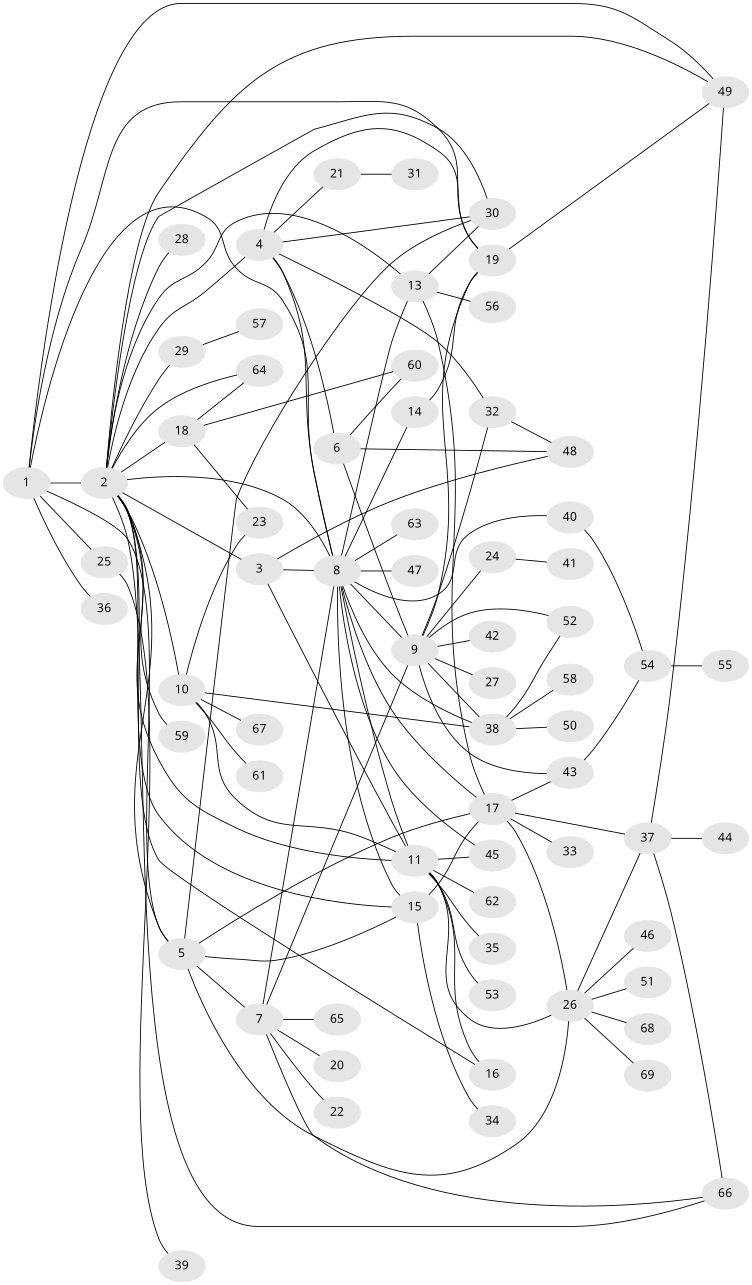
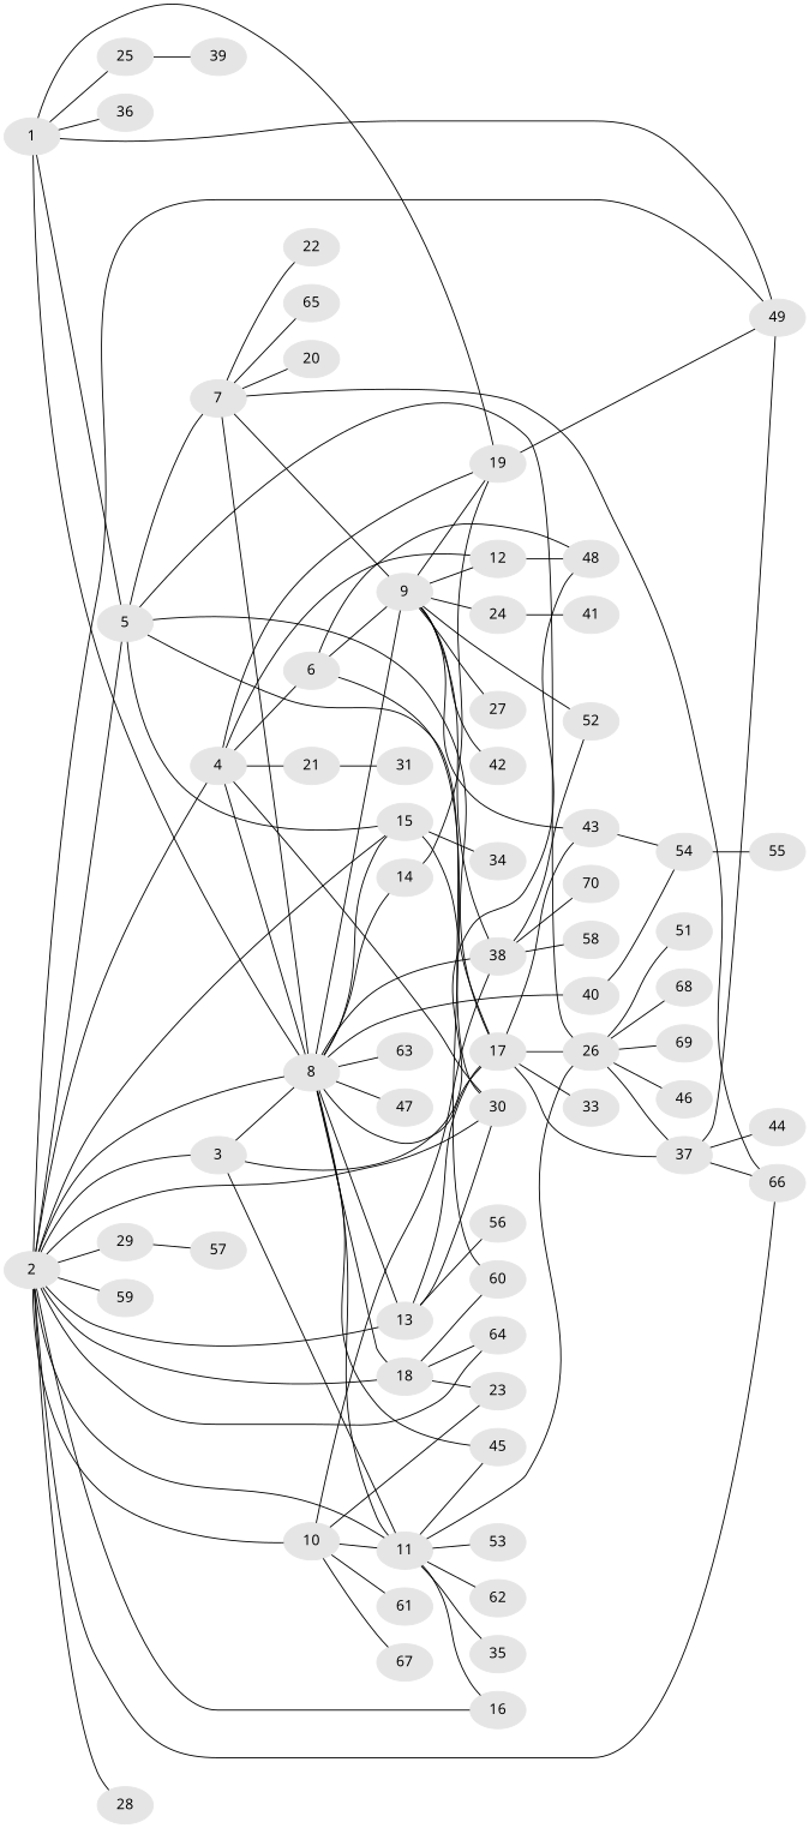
  graph {
    fontname="Noto Sans"
    rankdir=LR
    node [color=gray90 fontname="Noto Sans" style=filled]
    edge [fontname="Noto Sans" weight=1.0]
    1
    2
    5
    8
    19
    25
    36
    49
    3
    4
    10
    11
    13
    15
    16
    18
    28
    29
    30
    59
    64
    66
    7
    17
    26
    9
    14
    38
    40
    45
    47
    63
    39
    48
    6
-   12 [label=32]
+   12
    21
    23
    61
    67
    35
    53
    62
    56
    34
    60
    57
    31
    20
    22
    65
    33
    43
    37
    46
    51
    68
    69
    24
    27
    42
    52
-   50
+   50 [label=70]
    58
    54
    41
    44
    55
-   1 -- 2
    1 -- 5
    1 -- 8
    1 -- 19
    1 -- 25
    1 -- 36
    1 -- 49
    2 -- 5
    2 -- 8
    2 -- 49
    2 -- 3 [weight=2.0]
    2 -- 4
    2 -- 10
    2 -- 11
    2 -- 13
    2 -- 15
    2 -- 16
    2 -- 18
    2 -- 28
    2 -- 29
    2 -- 30
    2 -- 59
    2 -- 64
    2 -- 66
    5 -- 15
    5 -- 30 [weight=2.0]
    5 -- 7 [weight=2.0]
    5 -- 17
    5 -- 26
    8 -- 11
    8 -- 13 [weight=2.0]
    8 -- 15
+   8 -- 18
    8 -- 17
    8 -- 9
    8 -- 14
    8 -- 38
    8 -- 40
    8 -- 45
    8 -- 47
    8 -- 63
    19 -- 49
    25 -- 39
    3 -- 8
    3 -- 11
    3 -- 48
    4 -- 8
    4 -- 19
    4 -- 30
    4 -- 6
    4 -- 12
    4 -- 21
    10 -- 11
    10 -- 38
    10 -- 23
    10 -- 61
    10 -- 67
    11 -- 16
    11 -- 26
    11 -- 45
    11 -- 35
    11 -- 53
    11 -- 62
    13 -- 30
    13 -- 17
    13 -- 56
    15 -- 17 [weight=2.0]
    15 -- 34
    18 -- 64
    18 -- 23
    18 -- 60
    29 -- 57
    7 -- 8
    7 -- 66
    7 -- 9
    7 -- 20
    7 -- 22
    7 -- 65
    17 -- 26
    17 -- 33
    17 -- 43
    17 -- 37
    26 -- 37
    26 -- 46
    26 -- 51
    26 -- 68
    26 -- 69
    9 -- 19
    9 -- 38
    9 -- 12
    9 -- 43
    9 -- 24
    9 -- 27
    9 -- 42
    9 -- 52
    14 -- 19
    38 -- 52
    38 -- 50
    38 -- 58
    40 -- 54
    6 -- 9
    6 -- 48
    6 -- 60
    12 -- 48
    21 -- 31
    43 -- 54
    37 -- 49
    37 -- 66
    37 -- 44
    24 -- 41
    54 -- 55
  }
